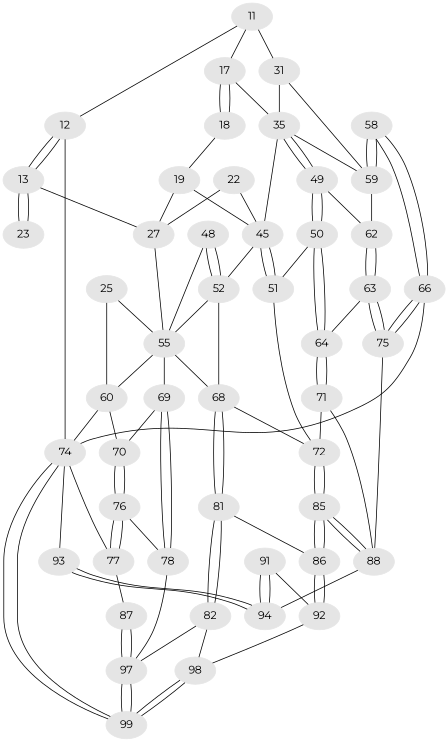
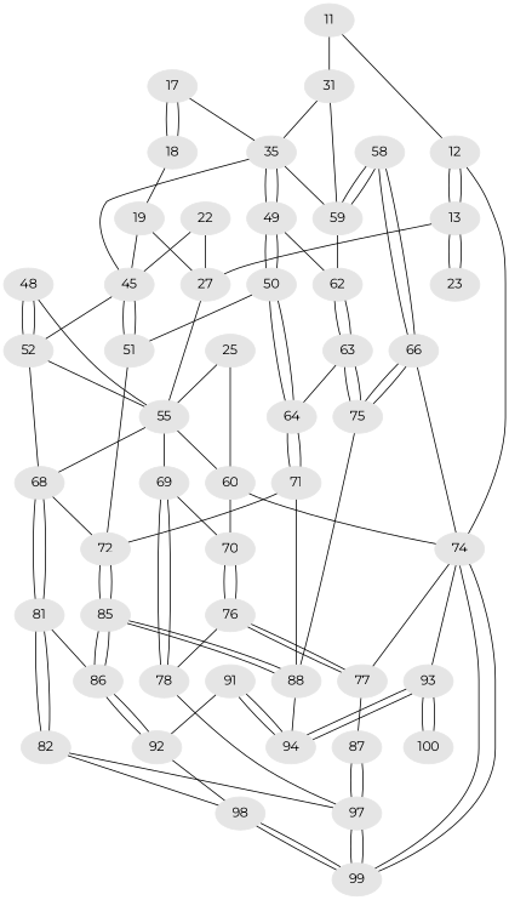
  graph {
    fontname=Montserrat
    node [color=gray90 fontname=Montserrat style=filled]
    edge [fontname=Montserrat]
    11 [super="+10"]
    12 [super="+9"]
    17 [super="+16"]
    31 [super="+14"]
    13 [super="+2"]
    74 [super="+65+73"]
    18 [super="+6"]
    35 [super="+34+15+32"]
    59 [super="+56+41"]
    23
    27 [super="+3+4"]
    77
    93
    99
    55 [super="+43"]
    19 [super="+5"]
    45 [super="+33"]
    49
    51
    52 [super="+47+46+38"]
    22
    60 [super="+44+36"]
    70
    25
    68 [super="+54+53"]
    69
    62 [super="+57"]
    50
    72 [super="+67"]
    48
    64
    63
    71
    85
    81
    78
    58
    66
    75
    76
    88 [super="+80"]
    82
    86
    97 [super="+83+84"]
    94 [super="+89+90"]
    87
+   100
    98 [super="+96+95"]
    92
    91
    11 -- 12
-   11 -- 17
    11 -- 31 [weight=2]
    12 -- 13 [weight=2]
    12 -- 13
    12 -- 74 [weight=3]
    17 -- 18 [weight=2]
    17 -- 18
    17 -- 35 [weight=2]
    31 -- 35
    31 -- 59
    13 -- 23
    13 -- 23
    13 -- 27
    74 -- 77
    74 -- 93
    74 -- 99
    74 -- 99
    18 -- 19 [weight=2]
    35 -- 59
    35 -- 45
    35 -- 49
    35 -- 49
    59 -- 62 [weight=2]
    27 -- 55
    77 -- 87
    93 -- 94
    93 -- 94
+   93 -- 100
+   93 -- 100
    55 -- 60
    55 -- 68
    55 -- 69
    19 -- 27
    19 -- 45
    45 -- 51
    45 -- 51
    45 -- 52 [weight=2]
    49 -- 62
    49 -- 50
    49 -- 50
    51 -- 72
    52 -- 55
    52 -- 68 [weight=2]
    22 -- 27 [weight=2]
    22 -- 45
    60 -- 74 [weight=2]
    60 -- 70
    70 -- 76
    70 -- 76
    25 -- 55
    25 -- 60 [weight=2]
    68 -- 72
    68 -- 81
    68 -- 81
    69 -- 70
    69 -- 78
    69 -- 78
    62 -- 63
    62 -- 63
    50 -- 51
    50 -- 64
    50 -- 64
    72 -- 85
    72 -- 85
    48 -- 55
    48 -- 52 [weight=2]
    48 -- 52
    64 -- 71
    64 -- 71
    63 -- 64
    63 -- 75
    63 -- 75
    71 -- 72
    71 -- 88
    85 -- 88
    85 -- 88
    85 -- 86
    85 -- 86
    81 -- 82
    81 -- 82
    81 -- 86
    78 -- 97
    58 -- 59 [weight=2]
    58 -- 59
    58 -- 66
    58 -- 66
    66 -- 74
    66 -- 75
    66 -- 75
    75 -- 88
    76 -- 77
    76 -- 77
    76 -- 78
    88 -- 94 [weight=2]
    82 -- 97
    82 -- 98
    86 -- 92
    86 -- 92
    97 -- 99
    97 -- 99
    87 -- 97 [weight=2]
    87 -- 97
    98 -- 99
    98 -- 99
    92 -- 98
    91 -- 94 [weight=2]
    91 -- 94
    91 -- 92
  }
